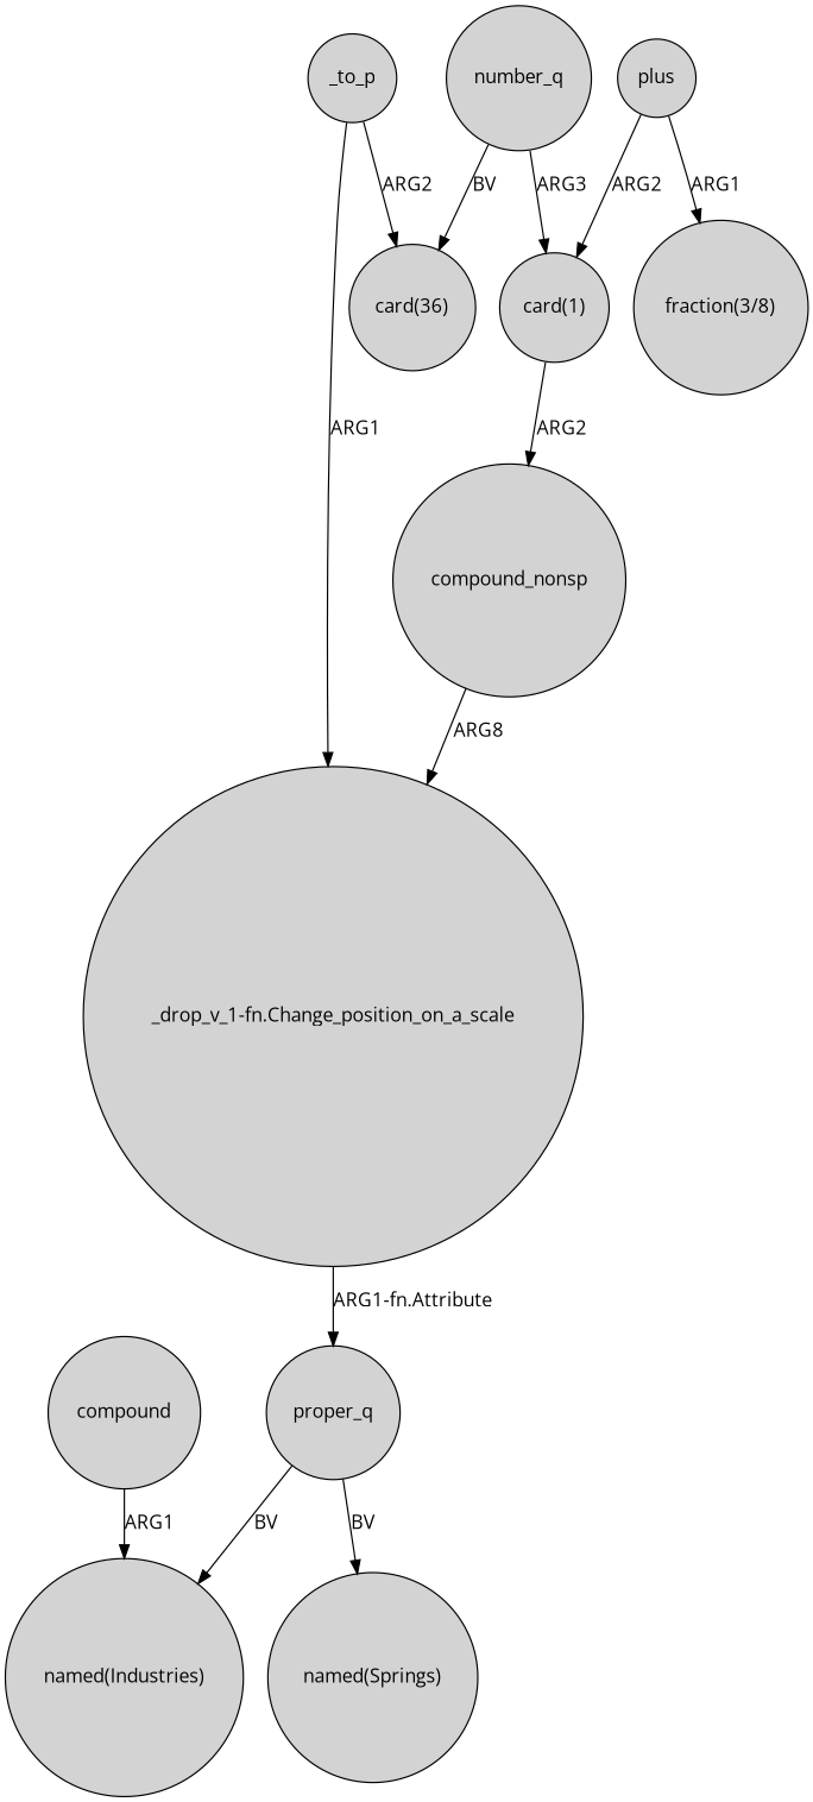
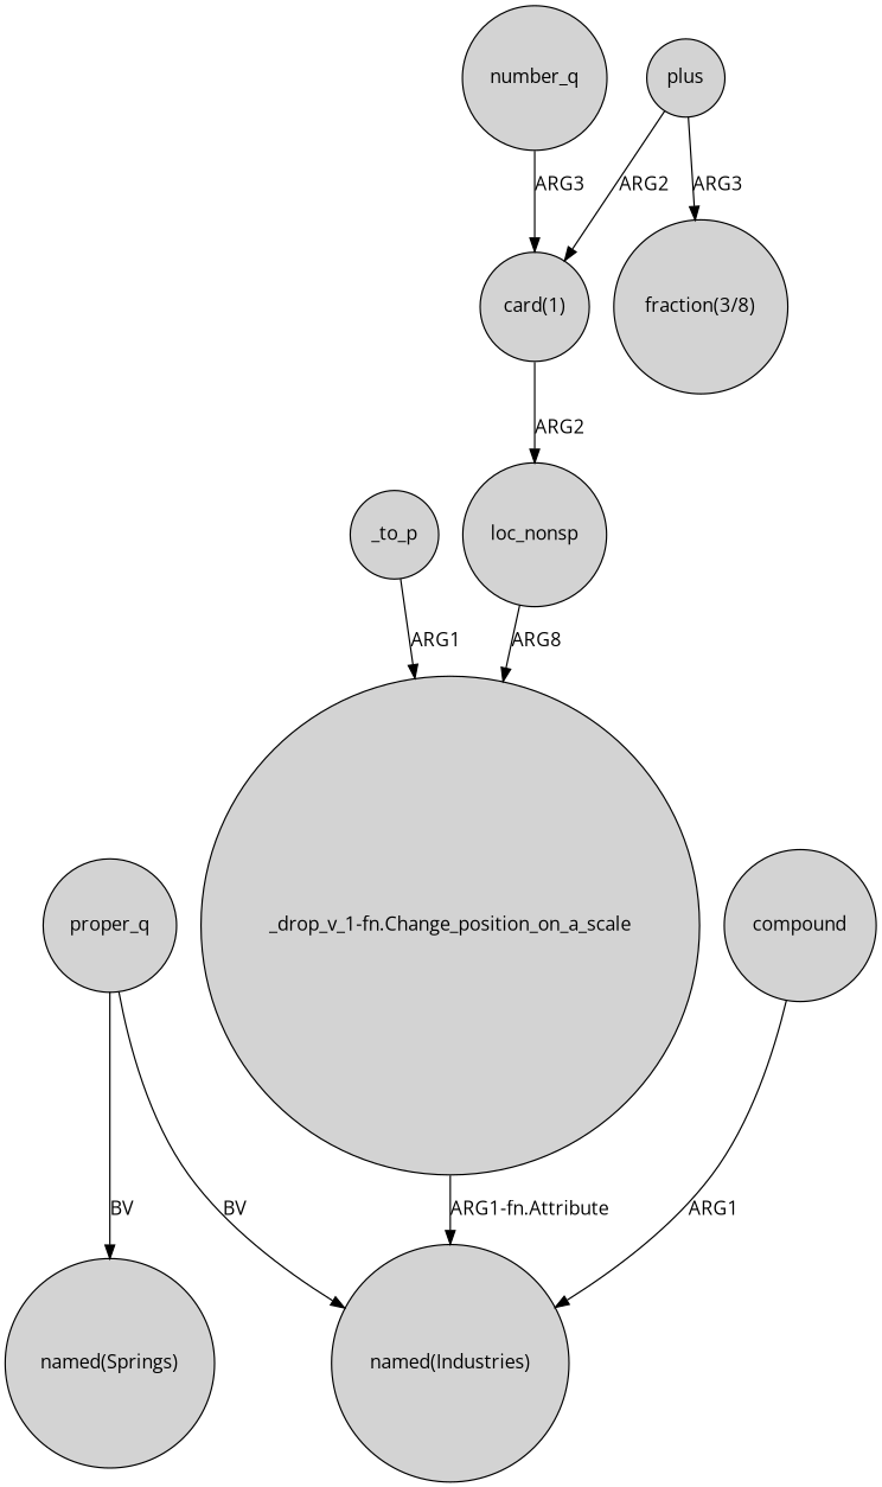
  digraph {
    fontname="Open Sans"
    node [fontname="Open Sans" shape=circle style=filled]
    edge [fontname="Open Sans"]
    proper_q
    "named(Industries)"
    "named(Springs)"
    _to_p
    "_drop_v_1-fn.Change_position_on_a_scale"
-   "card(36)"
    compound
-   loc_nonsp [label=compound_nonsp]
+   loc_nonsp
    "card(1)"
    number_q
    plus
    "fraction(3/8)"
    proper_q -> "named(Industries)" [label=BV]
    proper_q -> "named(Springs)" [label=BV]
    _to_p -> "_drop_v_1-fn.Change_position_on_a_scale" [label=ARG1]
-   _to_p -> "card(36)" [label=ARG2]
-   "_drop_v_1-fn.Change_position_on_a_scale" -> proper_q [label="ARG1-fn.Attribute"]
+   "_drop_v_1-fn.Change_position_on_a_scale" -> "named(Industries)" [label="ARG1-fn.Attribute"]
    compound -> "named(Industries)" [label=ARG1]
    loc_nonsp -> "_drop_v_1-fn.Change_position_on_a_scale" [label=ARG8]
    "card(1)" -> loc_nonsp [label=ARG2]
-   number_q -> "card(36)" [label=BV]
    number_q -> "card(1)" [label=ARG3]
    plus -> "card(1)" [label=ARG2]
-   plus -> "fraction(3/8)" [label=ARG1]
+   plus -> "fraction(3/8)" [label=ARG3]
  }
